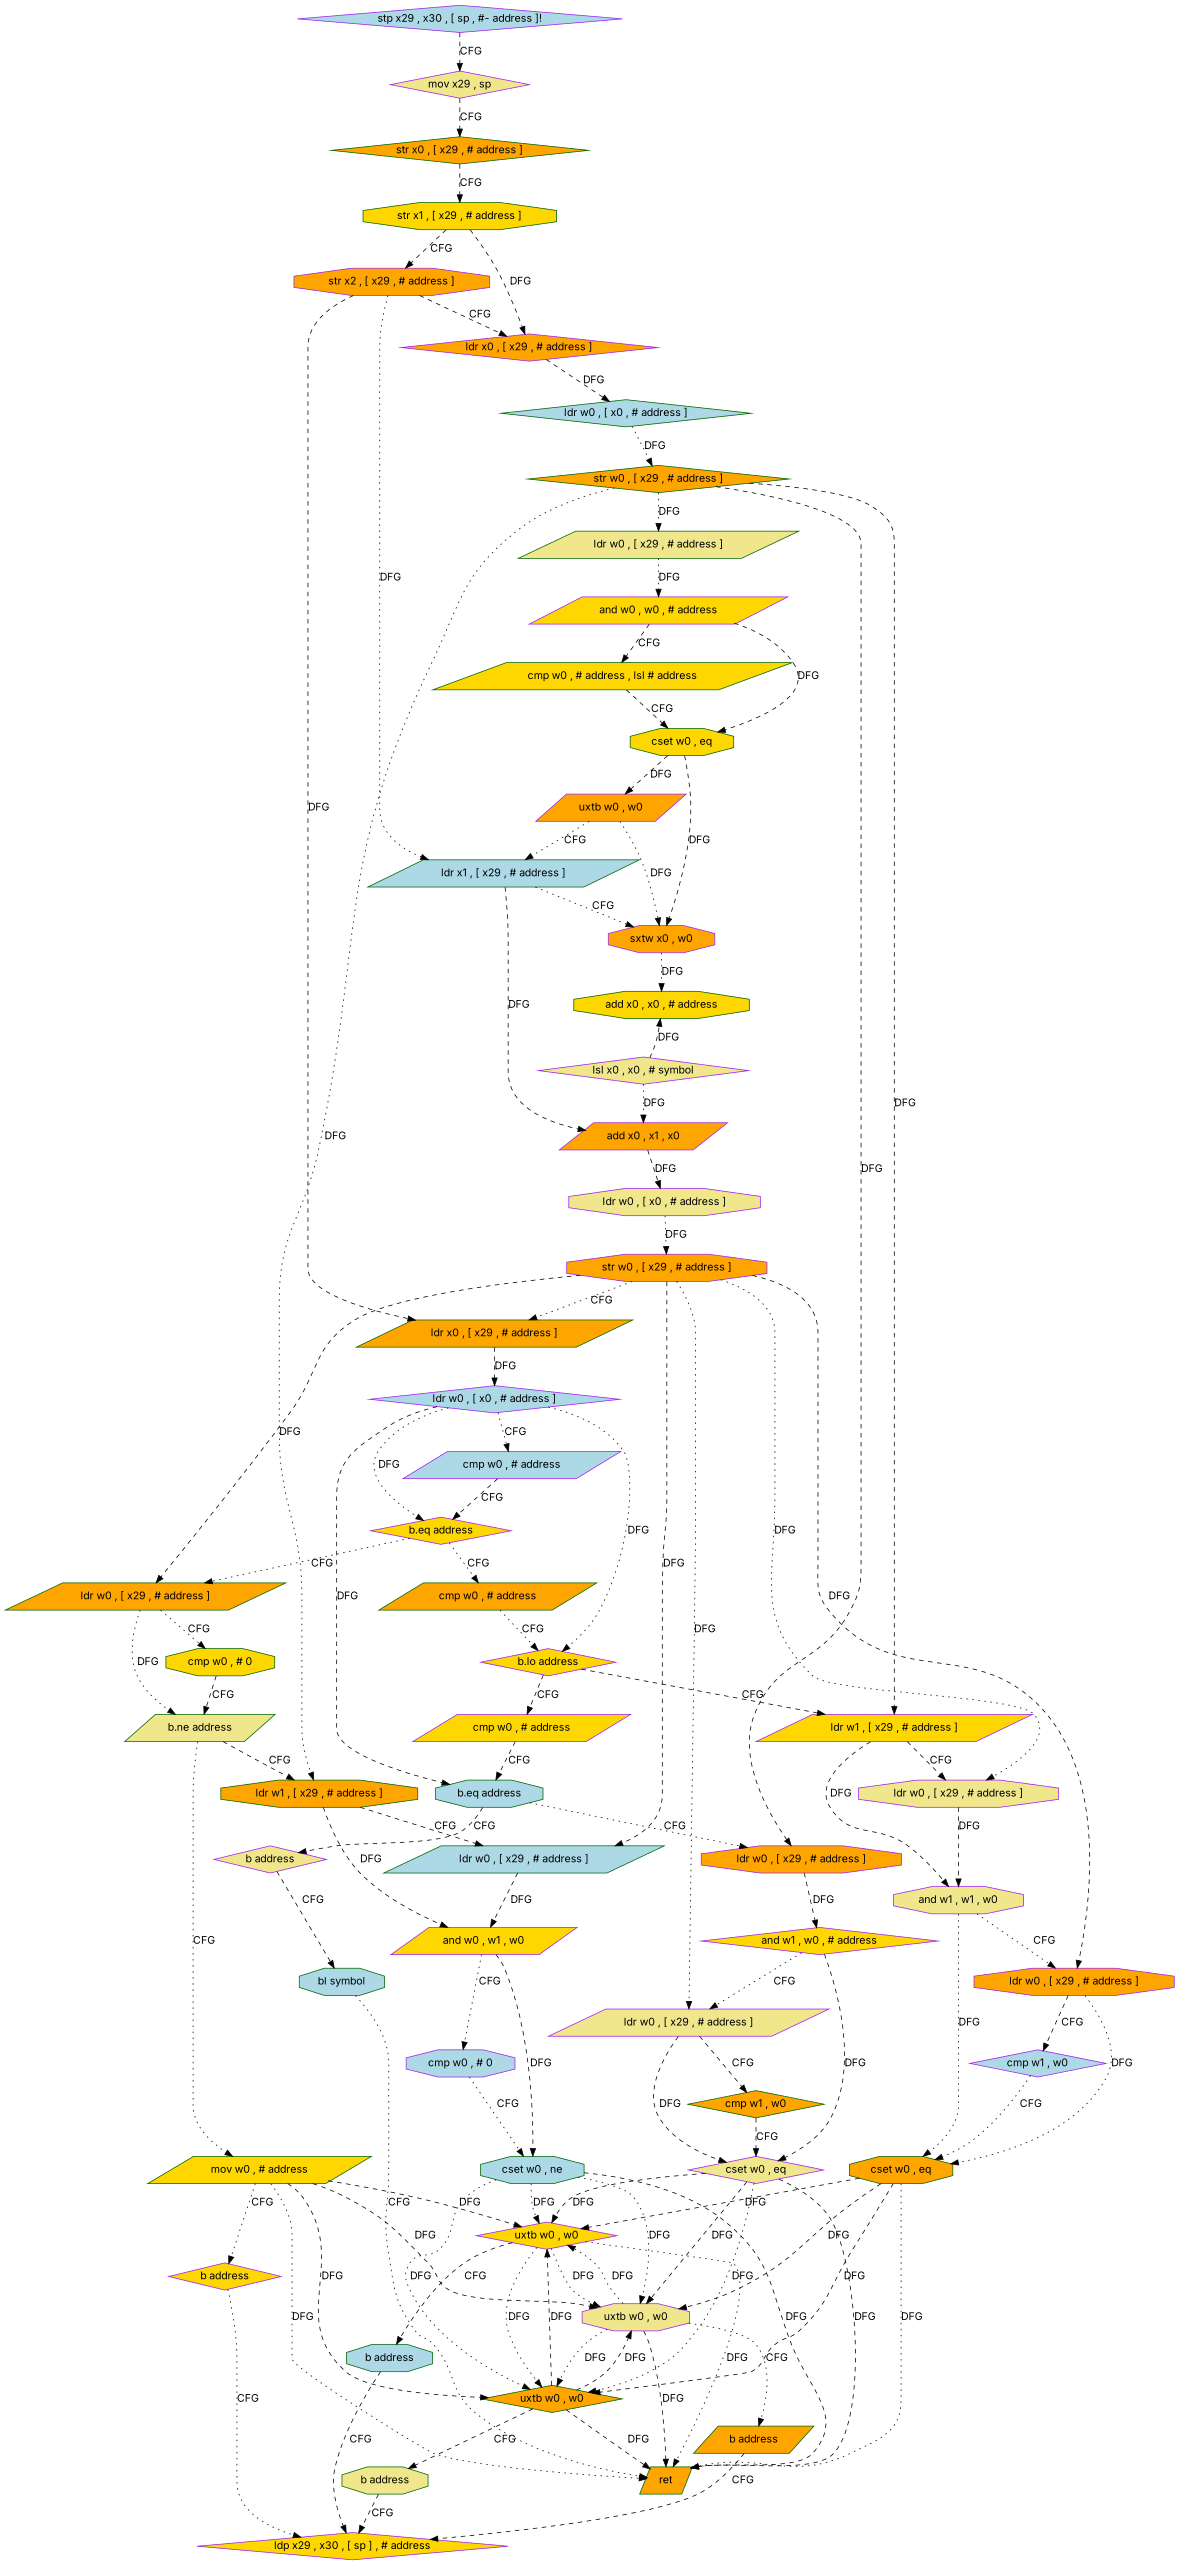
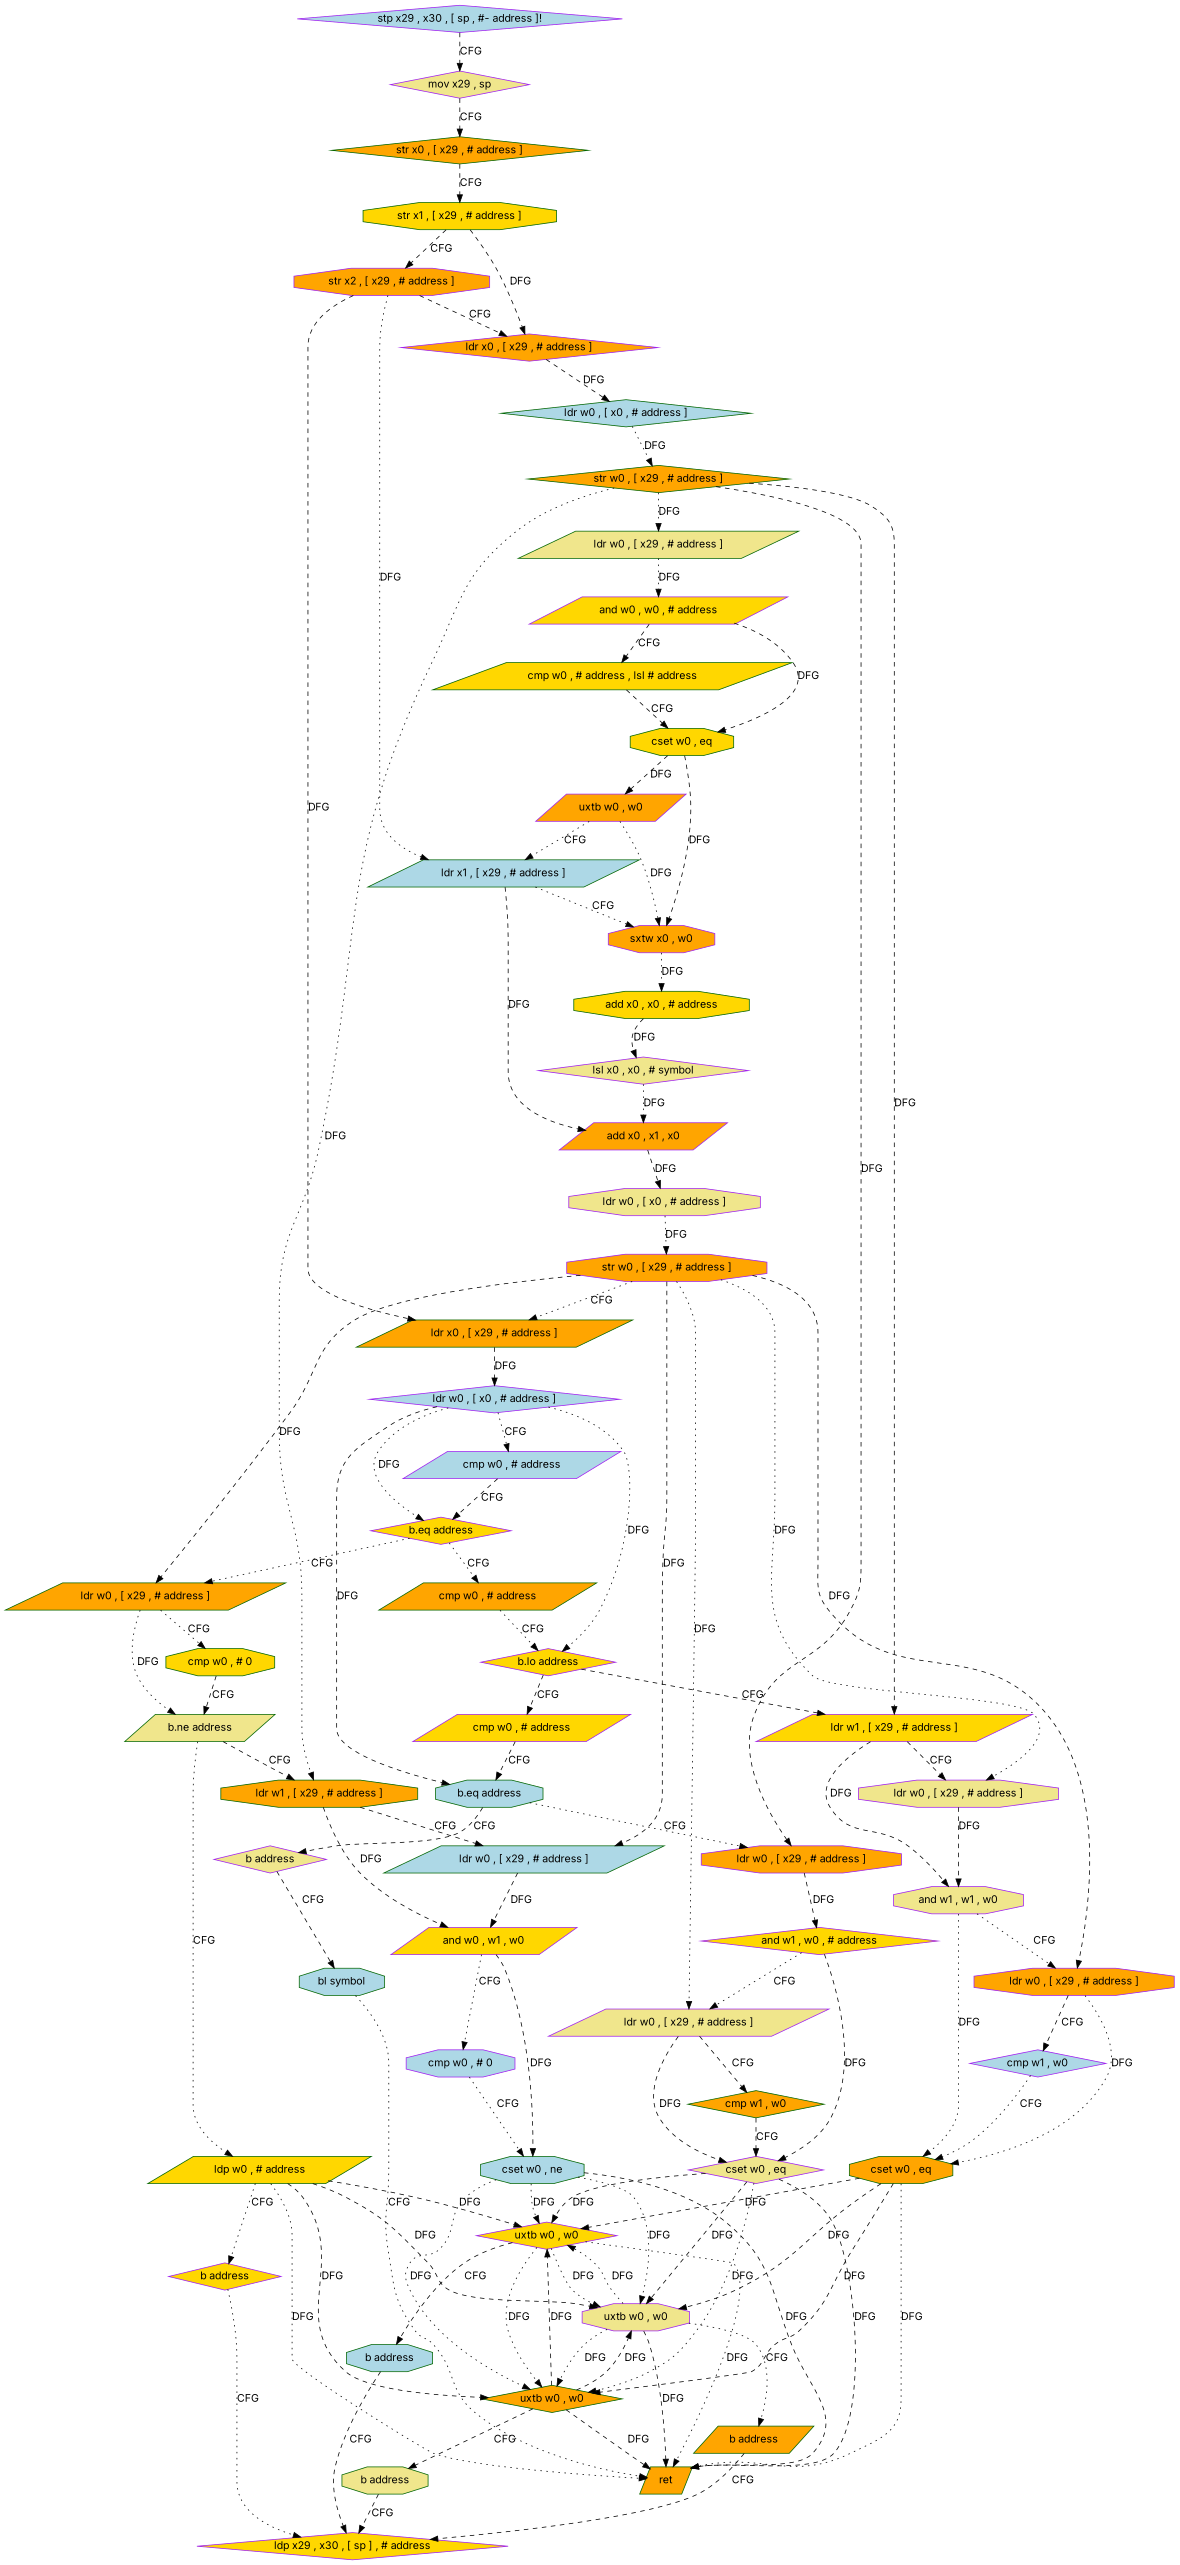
  digraph {
    fontname=Inter
    node [color=purple fillcolor=orange fontname=Inter shape=octagon style=filled]
    edge [fontname=Inter style=dashed]
    n1 [fillcolor=lightblue label="stp x29 , x30 , [ sp , #- address ]!" shape=diamond]
    n2 [fillcolor=khaki label="mov x29 , sp" shape=diamond]
    n3 [color=darkgreen label="str x0 , [ x29 , # address ]" shape=diamond]
    n4 [color=darkgreen fillcolor=gold label="str x1 , [ x29 , # address ]"]
    n5 [label="str x2 , [ x29 , # address ]"]
    n6 [label="ldr x0 , [ x29 , # address ]" shape=diamond]
    n7 [color=darkgreen fillcolor=lightblue label="ldr x1 , [ x29 , # address ]" shape=parallelogram]
    n8 [color=darkgreen label="ldr x0 , [ x29 , # address ]" shape=parallelogram]
    n9 [color=darkgreen fillcolor=lightblue label="ldr w0 , [ x0 , # address ]" shape=diamond]
    n10 [label="sxtw x0 , w0"]
    n11 [label="add x0 , x1 , x0" shape=parallelogram]
    n12 [fillcolor=lightblue label="ldr w0 , [ x0 , # address ]" shape=diamond]
    n13 [color=darkgreen label="str w0 , [ x29 , # address ]" shape=diamond]
    n14 [color=darkgreen fillcolor=khaki label="ldr w0 , [ x29 , # address ]" shape=parallelogram]
    n15 [color=darkgreen label="ldr w1 , [ x29 , # address ]"]
    n16 [fillcolor=gold label="ldr w1 , [ x29 , # address ]" shape=parallelogram]
    n17 [label="ldr w0 , [ x29 , # address ]"]
    n18 [fillcolor=gold label="and w0 , w0 , # address" shape=parallelogram]
    n19 [color=darkgreen fillcolor=lightblue label="ldr w0 , [ x29 , # address ]" shape=parallelogram]
    n20 [fillcolor=gold label="and w0 , w1 , w0" shape=parallelogram]
    n21 [fillcolor=khaki label="ldr w0 , [ x29 , # address ]"]
    n22 [fillcolor=khaki label="and w1 , w1 , w0"]
    n23 [fillcolor=gold label="and w1 , w0 , # address" shape=diamond]
    n24 [color=darkgreen fillcolor=gold label="cmp w0 , # address , lsl # address" shape=parallelogram]
    n25 [color=darkgreen fillcolor=gold label="cset w0 , eq"]
    n26 [label="uxtb w0 , w0" shape=parallelogram]
    n27 [color=darkgreen fillcolor=gold label="add x0 , x0 , # address"]
    n28 [fillcolor=khaki label="ldr w0 , [ x0 , # address ]"]
    n29 [fillcolor=khaki label="lsl x0 , x0 , # symbol" shape=diamond]
    n30 [label="str w0 , [ x29 , # address ]"]
    n31 [color=darkgreen label="ldr w0 , [ x29 , # address ]" shape=parallelogram]
    n32 [label="ldr w0 , [ x29 , # address ]"]
    n33 [fillcolor=khaki label="ldr w0 , [ x29 , # address ]" shape=parallelogram]
    n34 [color=darkgreen fillcolor=gold label="cmp w0 , # 0"]
    n35 [color=darkgreen fillcolor=khaki label="b.ne address" shape=parallelogram]
    n36 [color=darkgreen label="cset w0 , eq"]
    n37 [fillcolor=lightblue label="cmp w1 , w0" shape=diamond]
    n38 [fillcolor=khaki label="cset w0 , eq" shape=diamond]
    n39 [color=darkgreen label="cmp w1 , w0" shape=diamond]
    n40 [fillcolor=lightblue label="cmp w0 , # address" shape=parallelogram]
    n41 [fillcolor=gold label="b.eq address" shape=diamond]
    n42 [fillcolor=gold label="b.lo address" shape=diamond]
    n43 [color=darkgreen fillcolor=lightblue label="b.eq address"]
    n44 [color=darkgreen label="cmp w0 , # address" shape=parallelogram]
    n45 [fillcolor=gold label="cmp w0 , # address" shape=parallelogram]
    n46 [fillcolor=khaki label="b address" shape=diamond]
-   n47 [color=darkgreen fillcolor=gold label="mov w0 , # address" shape=parallelogram]
+   n47 [color=darkgreen fillcolor=gold label="ldp w0 , # address" shape=parallelogram]
    n48 [fillcolor=gold label="uxtb w0 , w0" shape=diamond]
    n49 [fillcolor=gold label="b address" shape=diamond]
    n50 [fillcolor=khaki label="uxtb w0 , w0"]
    n51 [color=darkgreen label=ret shape=parallelogram]
    n52 [color=darkgreen label="uxtb w0 , w0" shape=diamond]
    n53 [fillcolor=lightblue label="cmp w0 , # 0"]
    n54 [color=darkgreen fillcolor=lightblue label="cset w0 , ne"]
    n55 [color=darkgreen fillcolor=lightblue label="b address"]
    n56 [fillcolor=gold label="ldp x29 , x30 , [ sp ] , # address" shape=diamond]
    n57 [color=darkgreen label="b address" shape=parallelogram]
    n58 [color=darkgreen fillcolor=khaki label="b address"]
    n59 [color=darkgreen fillcolor=lightblue label="bl symbol"]
    n1 -> n2 [label=CFG]
    n2 -> n3 [label=CFG]
    n3 -> n4 [label=CFG]
    n4 -> n5 [label=CFG]
    n4 -> n6 [label=DFG]
    n5 -> n6 [label=CFG]
    n5 -> n7 [label=DFG style=dotted]
    n5 -> n8 [label=DFG]
    n6 -> n9 [label=DFG]
    n7 -> n10 [label=CFG style=dotted]
    n7 -> n11 [label=DFG]
    n8 -> n12 [label=DFG]
    n9 -> n13 [label=DFG style=dotted]
    n10 -> n27 [label=DFG style=dotted]
    n11 -> n28 [label=DFG]
    n12 -> n40 [label=CFG style=dotted]
    n12 -> n41 [label=DFG style=dotted]
    n12 -> n42 [label=DFG style=dotted]
    n12 -> n43 [label=DFG]
    n13 -> n14 [label=DFG style=dotted]
    n13 -> n15 [label=DFG style=dotted]
    n13 -> n16 [label=DFG]
    n13 -> n17 [label=DFG]
    n14 -> n18 [label=DFG style=dotted]
    n15 -> n19 [label=CFG]
    n15 -> n20 [label=DFG]
    n16 -> n21 [label=CFG]
    n16 -> n22 [label=DFG]
    n17 -> n23 [label=DFG]
    n18 -> n24 [label=CFG]
    n18 -> n25 [label=DFG]
    n19 -> n20 [label=DFG]
    n20 -> n53 [label=CFG style=dotted]
    n20 -> n54 [label=DFG]
    n21 -> n22 [label=DFG]
    n22 -> n32 [label=CFG style=dotted]
    n22 -> n36 [label=DFG style=dotted]
    n23 -> n33 [label=CFG style=dotted]
    n23 -> n38 [label=DFG]
    n24 -> n25 [label=CFG]
    n25 -> n10 [label=DFG]
    n25 -> n26 [label=DFG]
    n26 -> n7 [label=CFG style=dotted]
    n26 -> n10 [label=DFG style=dotted]
-   n29 -> n27 [label=DFG]
+   n27 -> n29 [label=DFG]
    n28 -> n30 [label=DFG style=dotted]
    n29 -> n11 [label=DFG style=dotted]
    n30 -> n8 [label=CFG style=dotted]
    n30 -> n19 [label=DFG]
    n30 -> n21 [label=DFG style=dotted]
    n30 -> n31 [label=DFG]
    n30 -> n32 [label=DFG]
    n30 -> n33 [label=DFG style=dotted]
    n31 -> n34 [label=CFG style=dotted]
    n31 -> n35 [label=DFG style=dotted]
    n32 -> n36 [label=DFG style=dotted]
    n32 -> n37 [label=CFG]
    n33 -> n38 [label=DFG]
    n33 -> n39 [label=CFG]
    n34 -> n35 [label=CFG]
    n35 -> n15 [label=CFG]
    n35 -> n47 [label=CFG style=dotted]
    n36 -> n48 [label=DFG]
    n36 -> n50 [label=DFG]
    n36 -> n51 [label=DFG style=dotted]
    n36 -> n52 [label=DFG]
    n37 -> n36 [label=CFG style=dotted]
    n38 -> n48 [label=DFG]
    n38 -> n50 [label=DFG]
    n38 -> n51 [label=DFG]
    n38 -> n52 [label=DFG style=dotted]
    n39 -> n38 [label=CFG]
    n40 -> n41 [label=CFG]
    n41 -> n31 [label=CFG style=dotted]
    n41 -> n44 [label=CFG style=dotted]
    n42 -> n16 [label=CFG]
    n42 -> n45 [label=CFG]
    n43 -> n17 [label=CFG style=dotted]
    n43 -> n46 [label=CFG]
    n44 -> n42 [label=CFG style=dotted]
    n45 -> n43 [label=CFG]
    n46 -> n59 [label=CFG]
    n47 -> n48 [label=DFG]
    n47 -> n49 [label=CFG style=dotted]
    n47 -> n50 [label=DFG]
    n47 -> n51 [label=DFG style=dotted]
    n47 -> n52 [label=DFG]
    n48 -> n50 [label=DFG style=dotted]
    n48 -> n51 [label=DFG style=dotted]
    n48 -> n52 [label=DFG style=dotted]
    n48 -> n55 [label=CFG]
    n49 -> n56 [label=CFG style=dotted]
    n50 -> n48 [label=DFG style=dotted]
    n50 -> n51 [label=DFG]
    n50 -> n52 [label=DFG style=dotted]
    n50 -> n57 [label=CFG style=dotted]
    n52 -> n48 [label=DFG]
    n52 -> n50 [label=DFG]
    n52 -> n51 [label=DFG]
    n52 -> n58 [label=CFG]
    n53 -> n54 [label=CFG style=dotted]
    n54 -> n48 [label=DFG style=dotted]
    n54 -> n50 [label=DFG style=dotted]
    n54 -> n51 [label=DFG]
    n54 -> n52 [label=DFG style=dotted]
    n55 -> n56 [label=CFG]
    n57 -> n56 [label=CFG]
    n58 -> n56 [label=CFG]
    n59 -> n51 [label=CFG style=dotted]
  }
